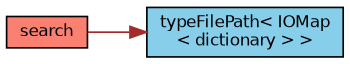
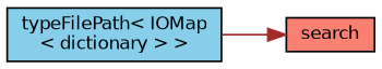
  digraph {
    rankdir=LR
    node [color=black fontname=Helvetica fontsize=10 shape=record style=filled]
    n1 [fillcolor=skyblue fontcolor=black height=0.2 label="typeFilePath\< IOMap\l\< dictionary \> \>" width=0.4]
    n2 [height=0.2 label=search width=0.4 fillcolor=salmon]
-   n2 -> n1 [color=brown fontname=Helvetica fontsize=10 labelfontname=Helvetica labelfontsize=10 style=solid]
+   n1 -> n2 [color=brown fontname=Helvetica fontsize=10 labelfontname=Helvetica labelfontsize=10 style=solid]
  }
